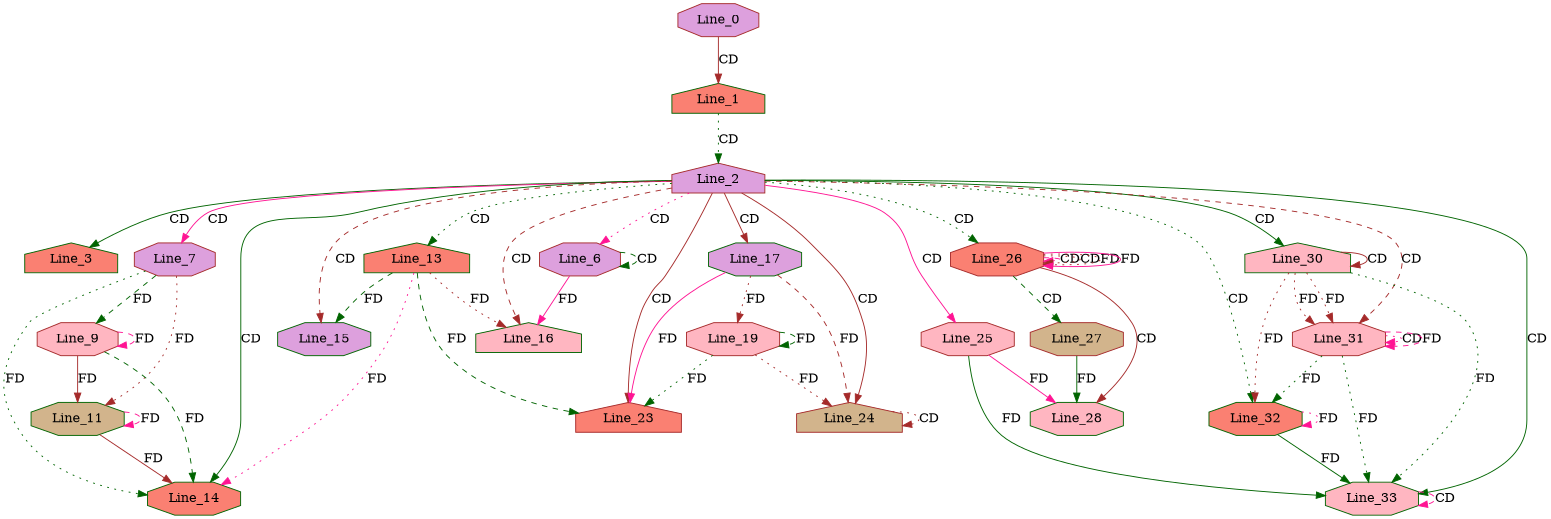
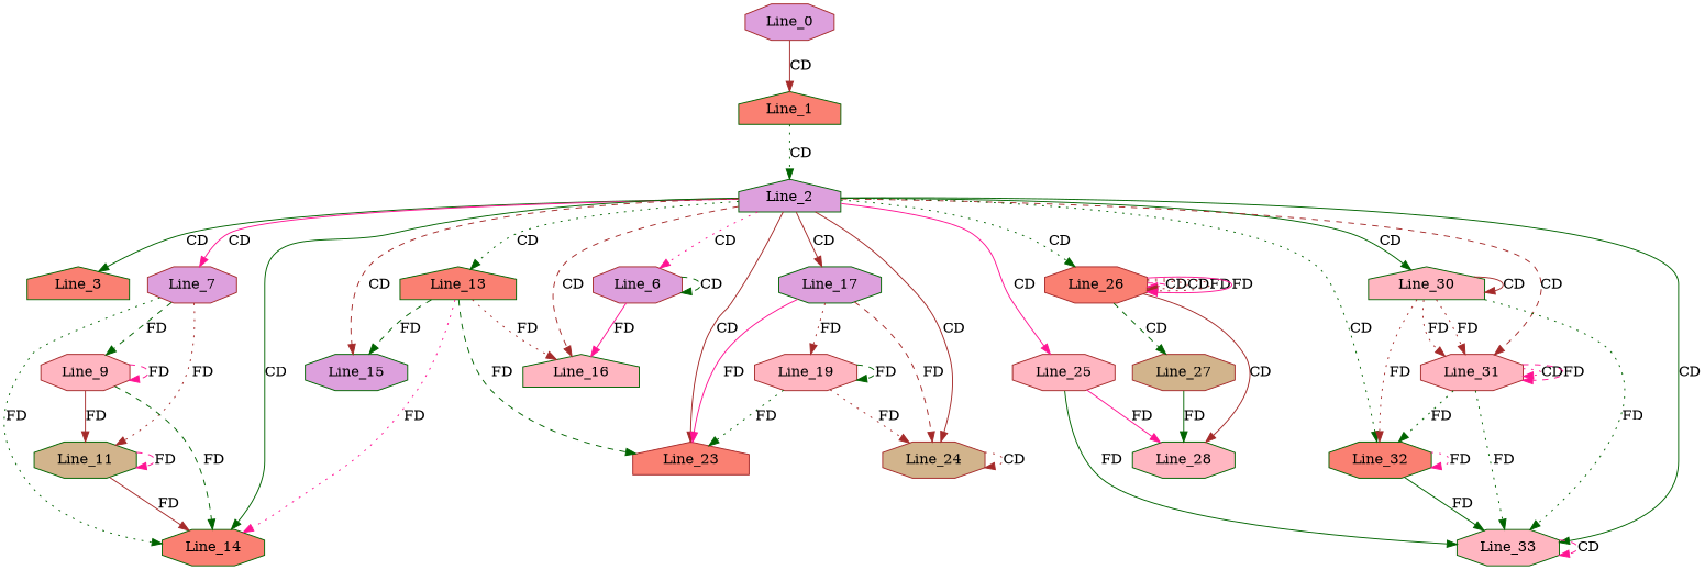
  digraph {
    node [color=darkgreen fillcolor=lightpink shape=octagon style=filled]
    edge [color=darkgreen style=dotted]
    Line_0 [color=brown fillcolor=plum]
    Line_1 [fillcolor=salmon shape=house]
-   Line_2 [color=brown fillcolor=plum shape=house]
+   Line_2 [fillcolor=plum shape=house]
    Line_3 [fillcolor=salmon shape=house]
    Line_6 [color=brown fillcolor=plum]
    Line_7 [color=brown fillcolor=plum]
    Line_13 [fillcolor=salmon shape=house]
    Line_14 [fillcolor=salmon]
    Line_15 [fillcolor=plum]
    Line_16 [shape=house]
    Line_17 [fillcolor=plum]
    Line_23 [color=brown fillcolor=salmon shape=house]
-   Line_24 [color=brown fillcolor=tan shape=house]
+   Line_24 [color=brown fillcolor=tan]
    Line_25 [color=brown]
    Line_26 [color=brown fillcolor=salmon]
    Line_30 [shape=house]
    Line_31 [color=brown]
    Line_32 [fillcolor=salmon]
    Line_33
    Line_9 [color=brown]
    Line_11 [fillcolor=tan]
    Line_19 [color=brown]
    Line_28
    Line_27 [color=brown fillcolor=tan]
    Line_0 -> Line_1 [color=brown label=CD style=solid]
    Line_1 -> Line_2 [label=CD]
    Line_2 -> Line_3 [label=CD style=solid]
    Line_2 -> Line_6 [color=deeppink label=CD]
    Line_2 -> Line_7 [color=deeppink label=CD style=solid]
    Line_2 -> Line_13 [label=CD]
    Line_2 -> Line_14 [label=CD style=solid]
    Line_2 -> Line_15 [color=brown label=CD style=dashed]
    Line_2 -> Line_16 [color=brown label=CD style=dashed]
    Line_2 -> Line_17 [color=brown label=CD style=solid]
    Line_2 -> Line_23 [color=brown label=CD style=solid]
    Line_2 -> Line_24 [color=brown label=CD style=solid]
    Line_2 -> Line_25 [color=deeppink label=CD style=solid]
    Line_2 -> Line_26 [label=CD]
    Line_2 -> Line_30 [label=CD style=solid]
    Line_2 -> Line_31 [color=brown label=CD style=dashed]
    Line_2 -> Line_32 [label=CD]
    Line_2 -> Line_33 [label=CD style=solid]
    Line_6 -> Line_6 [label=CD style=dashed]
    Line_6 -> Line_16 [color=deeppink label=FD style=solid]
    Line_7 -> Line_14 [label=FD]
    Line_7 -> Line_9 [label=FD style=dashed]
    Line_7 -> Line_11 [color=brown label=FD]
    Line_13 -> Line_14 [color=deeppink label=FD]
    Line_13 -> Line_15 [label=FD style=dashed]
    Line_13 -> Line_16 [color=brown label=FD]
    Line_13 -> Line_23 [label=FD style=dashed]
    Line_17 -> Line_23 [color=deeppink label=FD style=solid]
    Line_17 -> Line_24 [color=brown label=FD style=dashed]
    Line_17 -> Line_19 [color=brown label=FD]
    Line_24 -> Line_24 [color=brown label=CD]
    Line_25 -> Line_33 [label=FD style=solid]
    Line_25 -> Line_28 [color=deeppink label=FD style=solid]
    Line_26 -> Line_26 [color=deeppink label=CD style=dashed]
    Line_26 -> Line_26 [color=brown label=CD]
    Line_26 -> Line_26 [color=brown label=FD]
    Line_26 -> Line_26 [color=deeppink label=FD style=solid]
    Line_26 -> Line_28 [color=brown label=CD style=solid]
    Line_26 -> Line_27 [label=CD style=dashed]
    Line_30 -> Line_30 [color=brown label=CD style=solid]
    Line_30 -> Line_31 [color=brown label=FD]
    Line_30 -> Line_31 [color=brown label=FD]
    Line_30 -> Line_32 [color=brown label=FD]
    Line_30 -> Line_33 [label=FD]
    Line_31 -> Line_31 [color=deeppink label=CD]
    Line_31 -> Line_31 [color=deeppink label=FD style=dashed]
    Line_31 -> Line_32 [label=FD]
    Line_31 -> Line_33 [label=FD]
    Line_32 -> Line_32 [color=deeppink label=FD]
    Line_32 -> Line_33 [label=FD style=solid]
    Line_33 -> Line_33 [color=deeppink label=CD style=dashed]
    Line_9 -> Line_14 [label=FD style=dashed]
    Line_9 -> Line_9 [color=deeppink label=FD style=dashed]
    Line_9 -> Line_11 [color=brown label=FD style=solid]
    Line_11 -> Line_14 [color=brown label=FD style=solid]
    Line_11 -> Line_11 [color=deeppink label=FD style=dashed]
    Line_19 -> Line_23 [label=FD]
    Line_19 -> Line_24 [color=brown label=FD]
    Line_19 -> Line_19 [label=FD style=dashed]
    Line_27 -> Line_28 [label=FD style=solid]
  }
